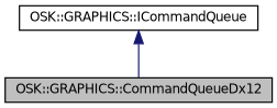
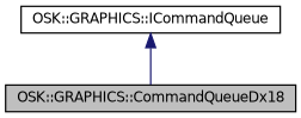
  digraph {
    node [color=black fontname=Helvetica fontsize=10 shape=record style=filled]
-   n1 [fillcolor=grey75 fontcolor=black height=0.2 label="OSK::GRAPHICS::CommandQueueDx12" width=0.4]
+   n1 [fillcolor=grey75 fontcolor=black height=0.2 label="OSK::GRAPHICS::CommandQueueDx18" width=0.4]
    n2 [fillcolor=white height=0.2 label="OSK::GRAPHICS::ICommandQueue" width=0.4]
    n2 -> n1 [color=midnightblue dir=back fontname=Helvetica fontsize=10 labelfontname=Helvetica labelfontsize=10 style=solid]
  }
